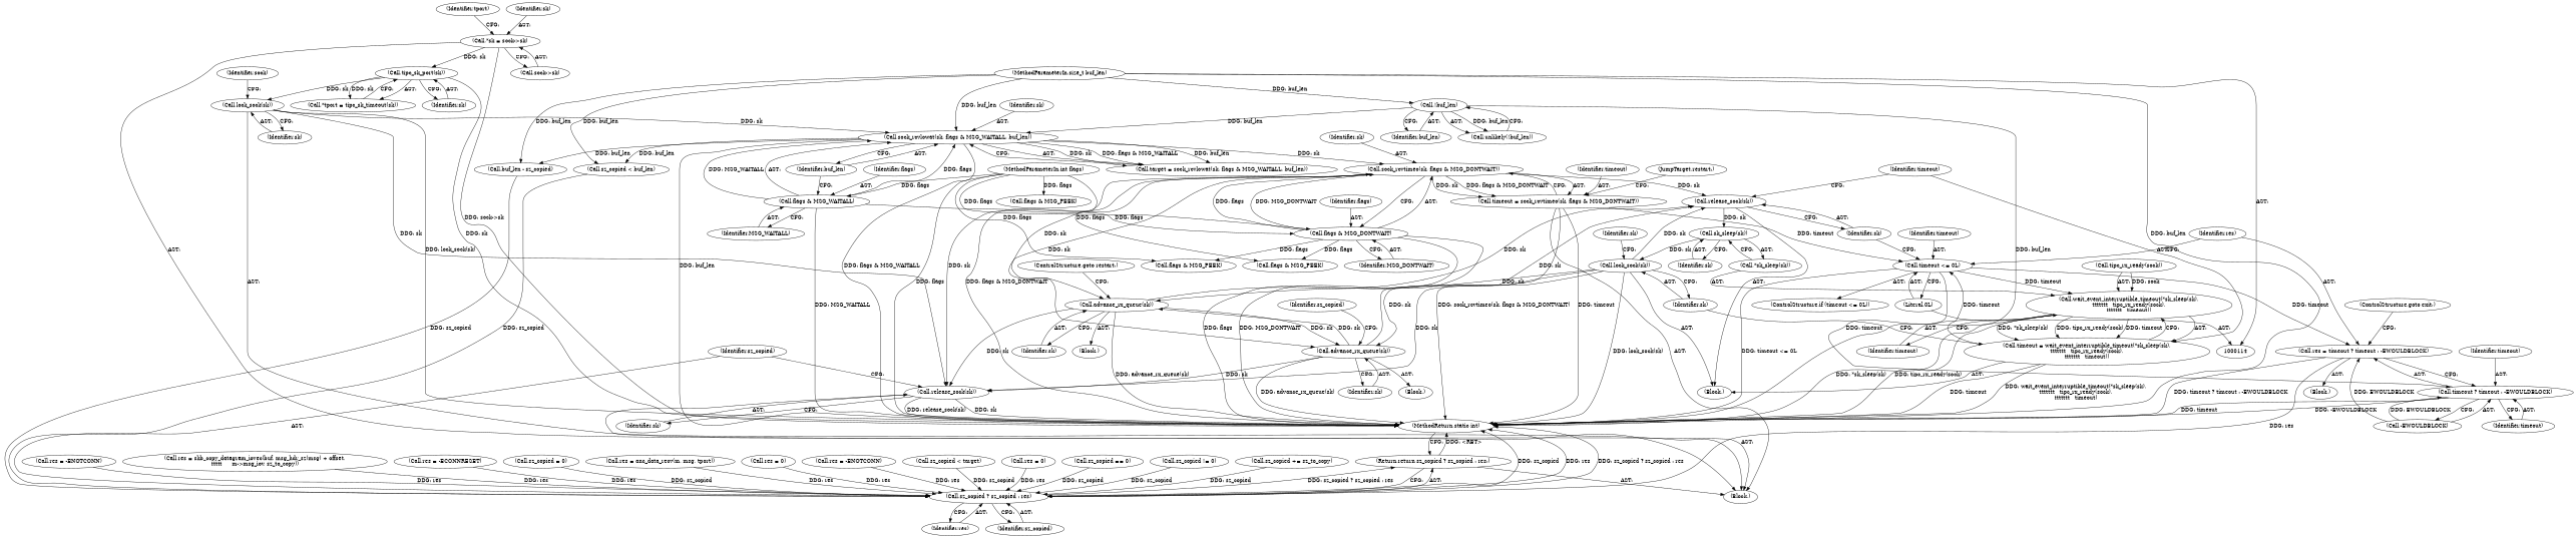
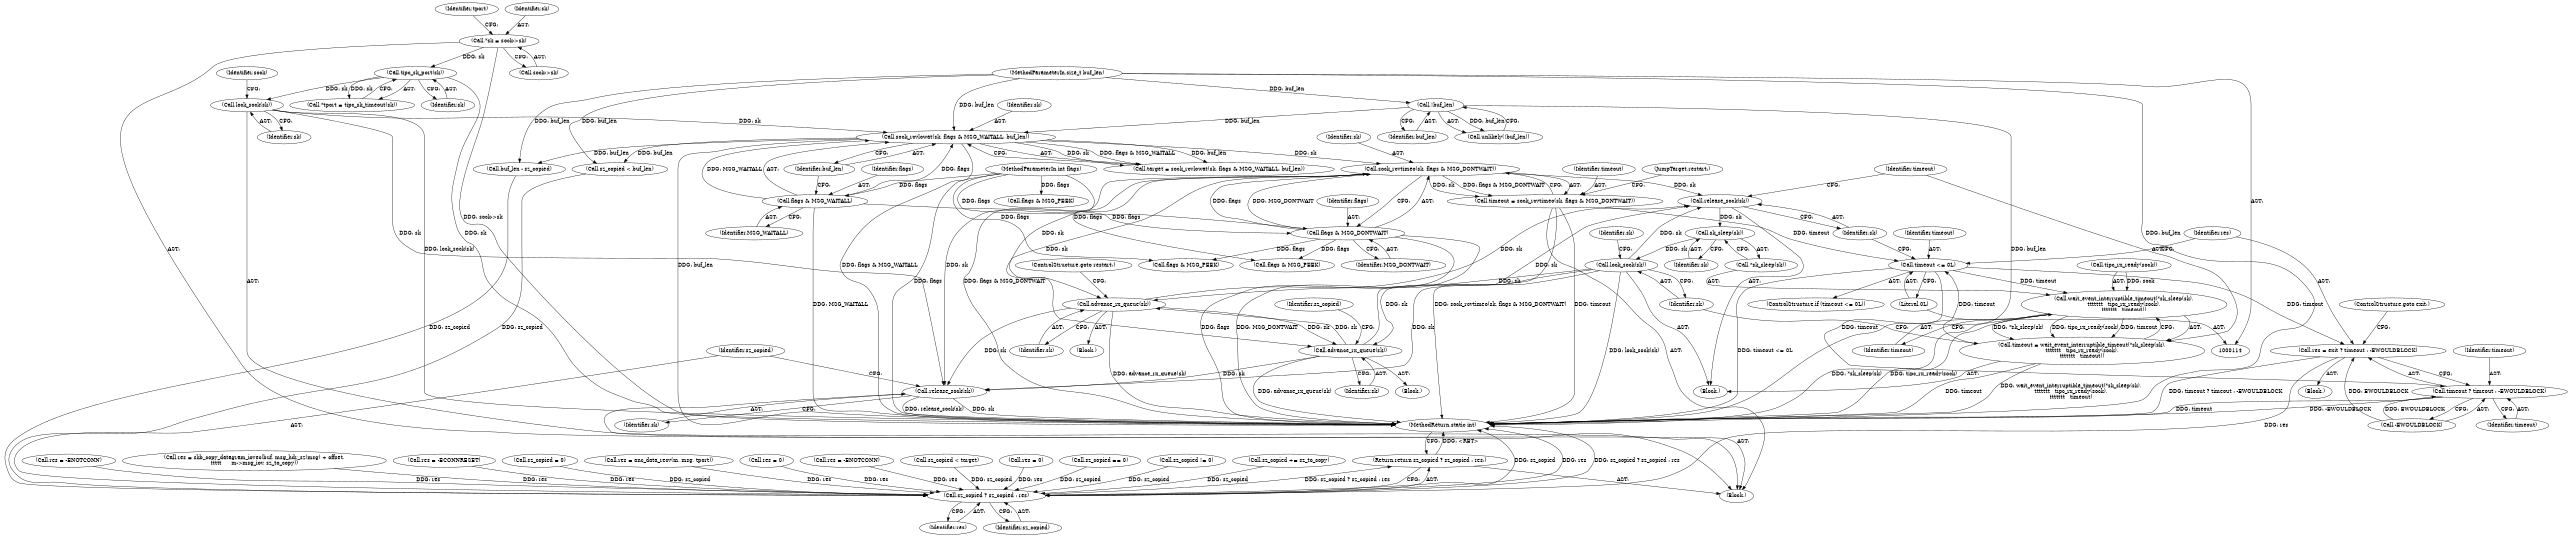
  digraph {
    n1 [label="(Call,sock_rcvtimeo(sk, flags & MSG_DONTWAIT))"]
    n2 [label="(Call,flags & MSG_DONTWAIT)"]
    n3 [label="(Call,timeout = sock_rcvtimeo(sk, flags & MSG_DONTWAIT))"]
    n4 [label="(Call,release_sock(sk))"]
    n5 [label="(Call,advance_rx_queue(sk))"]
    n6 [label="(Call,advance_rx_queue(sk))"]
    n7 [label="(Call,release_sock(sk))"]
    n8 [label="(MethodReturn,static int)"]
    n9 [label="(Call,flags & MSG_PEEK)"]
    n10 [label="(Call,flags & MSG_PEEK)"]
    n11 [label="(Identifier,MSG_DONTWAIT)"]
    n12 [label="(Block,)"]
    n13 [label="(Call,timeout <= 0L)"]
    n14 [label="(Block,)"]
    n15 [label="(Call,sk_sleep(sk))"]
    n16 [label="(Identifier,sk)"]
    n17 [label="(Identifier,sk)"]
    n18 [label="(Block,)"]
    n19 [label="(Identifier,sk)"]
    n20 [label="(Block,)"]
    n21 [label="(Identifier,sk)"]
    n22 [label="(Return,return sz_copied ? sz_copied : res;)"]
    n23 [label="(Call,sock_rcvlowat(sk, flags & MSG_WAITALL, buf_len))"]
    n24 [label="(Call,target = sock_rcvlowat(sk, flags & MSG_WAITALL, buf_len))"]
    n25 [label="(Call,buf_len - sz_copied)"]
    n26 [label="(Call,sz_copied < buf_len)"]
    n27 [label="(Identifier,buf_len)"]
    n28 [label="(Call,sz_copied ? sz_copied : res)"]
    n29 [label="(Call,flags & MSG_WAITALL)"]
    n30 [label="(Call,lock_sock(sk))"]
    n31 [label="(Identifier,sk)"]
    n32 [label="(Call,tipc_sk_port(sk))"]
    n33 [label="(Call,*tport = tipc_sk_timeout(sk))"]
    n34 [label="(Identifier,sk)"]
    n35 [label="(Call,*sk = sock->sk)"]
    n36 [label="(Call,sock->sk)"]
    n37 [label="(Identifier,MSG_WAITALL)"]
    n38 [label="(MethodParameterIn,int flags)"]
    n39 [label="(Call,flags & MSG_PEEK)"]
    n40 [label="(Call,!buf_len)"]
    n41 [label="(Call,unlikely(!buf_len))"]
    n42 [label="(Identifier,buf_len)"]
    n43 [label="(MethodParameterIn,size_t buf_len)"]
    1000114
-   n45 [label="(Call,res = timeout ? timeout : -EWOULDBLOCK)"]
+   n45 [label="(Call,res = exit ? timeout : -EWOULDBLOCK)"]
    n46 [label="(Call,timeout ? timeout : -EWOULDBLOCK)"]
    n47 [label="(Call,wait_event_interruptible_timeout(*sk_sleep(sk),\n\t\t\t\t\t\t\t   tipc_rx_ready(sock),\n\t\t\t\t\t\t\t   timeout))"]
    n48 [label="(Literal,0L)"]
    n49 [label="(ControlStructure,if (timeout <= 0L))"]
    n50 [label="(Block,)"]
    n51 [label="(Call,-EWOULDBLOCK)"]
    n52 [label="(Identifier,timeout)"]
    n53 [label="(Call,timeout = wait_event_interruptible_timeout(*sk_sleep(sk),\n\t\t\t\t\t\t\t   tipc_rx_ready(sock),\n\t\t\t\t\t\t\t   timeout))"]
    n54 [label="(Identifier,timeout)"]
    n55 [label="(Identifier,res)"]
    n56 [label="(Identifier,sz_copied)"]
    n57 [label="(Call,lock_sock(sk))"]
    n58 [label="(Identifier,sk)"]
    n59 [label="(Call,*sk_sleep(sk))"]
    n60 [label="(Identifier,sk)"]
    n61 [label="(Call,res = -ENOTCONN)"]
    n62 [label="(Identifier,timeout)"]
    n63 [label="(Call,res = skb_copy_datagram_iovec(buf, msg_hdr_sz(msg) + offset,\n\t\t\t\t\t      m->msg_iov, sz_to_copy))"]
    n64 [label="(Identifier,timeout)"]
    n65 [label="(ControlStructure,goto restart;)"]
    n66 [label="(Call,res = -ECONNRESET)"]
    n67 [label="(Call,sz_copied = 0)"]
    n68 [label="(Call,res = anc_data_recv(m, msg, tport))"]
    n69 [label="(Identifier,res)"]
    n70 [label="(Identifier,sz_copied)"]
    n71 [label="(Identifier,sk)"]
    n72 [label="(Identifier,tport)"]
    n73 [label="(Identifier,sk)"]
    n74 [label="(Call,res = 0)"]
    n75 [label="(Identifier,sk)"]
    n76 [label="(Identifier,timeout)"]
    n77 [label="(Identifier,timeout)"]
    n78 [label="(Identifier,sk)"]
    n79 [label="(Call,res = -ENOTCONN)"]
    n80 [label="(Call,sz_copied < target)"]
    n81 [label="(Identifier,flags)"]
    n82 [label="(Identifier,sz_copied)"]
    n83 [label="(ControlStructure,goto exit;)"]
    n84 [label="(Identifier,sock)"]
    n85 [label="(Identifier,flags)"]
    n86 [label="(Call,res = 0)"]
    n87 [label="(JumpTarget,restart:)"]
    n88 [label="(Call,tipc_rx_ready(sock))"]
    n89 [label="(Call,sz_copied == 0)"]
    n90 [label="(Call,sz_copied != 0)"]
    n91 [label="(Call,sz_copied += sz_to_copy)"]
    n1 -> n2 [label="CFG: "]
    n1 -> n3 [label="AST: "]
    n1 -> n3 [label="DDG: sk"]
    n1 -> n3 [label="DDG: flags & MSG_DONTWAIT"]
    n1 -> n4 [label="DDG: sk"]
    n1 -> n5 [label="DDG: sk"]
    n1 -> n6 [label="DDG: sk"]
    n1 -> n7 [label="DDG: sk"]
    n1 -> n8 [label="DDG: flags & MSG_DONTWAIT"]
    n2 -> n1 [label="AST: "]
    n2 -> n1 [label="DDG: flags"]
    n2 -> n1 [label="DDG: MSG_DONTWAIT"]
    n2 -> n8 [label="DDG: flags"]
    n2 -> n8 [label="DDG: MSG_DONTWAIT"]
    n2 -> n9 [label="DDG: flags"]
    n2 -> n10 [label="DDG: flags"]
    n2 -> n11 [label="CFG: "]
    n3 -> n1 [label="CFG: "]
    n3 -> n8 [label="DDG: timeout"]
    n3 -> n8 [label="DDG: sock_rcvtimeo(sk, flags & MSG_DONTWAIT)"]
    n3 -> n12 [label="AST: "]
    n3 -> n13 [label="DDG: timeout"]
    n4 -> n14 [label="AST: "]
    n4 -> n15 [label="DDG: sk"]
    n4 -> n16 [label="CFG: "]
    n5 -> n4 [label="DDG: sk"]
    n5 -> n6 [label="DDG: sk"]
    n5 -> n7 [label="DDG: sk"]
    n5 -> n8 [label="DDG: advance_rx_queue(sk)"]
    n5 -> n17 [label="CFG: "]
    n5 -> n18 [label="AST: "]
    n6 -> n4 [label="DDG: sk"]
    n6 -> n5 [label="DDG: sk"]
    n6 -> n7 [label="DDG: sk"]
    n6 -> n8 [label="DDG: advance_rx_queue(sk)"]
    n6 -> n19 [label="CFG: "]
    n6 -> n20 [label="AST: "]
    n7 -> n8 [label="DDG: release_sock(sk)"]
    n7 -> n8 [label="DDG: sk"]
    n7 -> n12 [label="AST: "]
    n7 -> n21 [label="CFG: "]
    n8 -> n22 [label="CFG: "]
    n11 -> n2 [label="AST: "]
    n13 -> n8 [label="DDG: timeout <= 0L"]
    n13 -> n45 [label="DDG: timeout"]
    n13 -> n46 [label="DDG: timeout"]
    n13 -> n47 [label="DDG: timeout"]
    n13 -> n48 [label="CFG: "]
    n13 -> n49 [label="AST: "]
    n15 -> n57 [label="DDG: sk"]
    n15 -> n58 [label="CFG: "]
    n15 -> n59 [label="AST: "]
    n16 -> n4 [label="AST: "]
    n16 -> n13 [label="CFG: "]
    n17 -> n5 [label="AST: "]
    n19 -> n6 [label="AST: "]
    n21 -> n7 [label="AST: "]
    n22 -> n8 [label="DDG: <RET>"]
    n22 -> n12 [label="AST: "]
    n22 -> n28 [label="CFG: "]
    n23 -> n1 [label="DDG: sk"]
    n23 -> n8 [label="DDG: buf_len"]
    n23 -> n8 [label="DDG: flags & MSG_WAITALL"]
    n23 -> n24 [label="AST: "]
    n23 -> n24 [label="DDG: sk"]
    n23 -> n24 [label="DDG: flags & MSG_WAITALL"]
    n23 -> n24 [label="DDG: buf_len"]
    n23 -> n25 [label="DDG: buf_len"]
    n23 -> n26 [label="DDG: buf_len"]
    n23 -> n27 [label="CFG: "]
    n24 -> n23 [label="CFG: "]
    n25 -> n28 [label="DDG: sz_copied"]
    n26 -> n28 [label="DDG: sz_copied"]
    n27 -> n23 [label="AST: "]
    n27 -> n29 [label="CFG: "]
    n28 -> n8 [label="DDG: sz_copied"]
    n28 -> n8 [label="DDG: res"]
    n28 -> n8 [label="DDG: sz_copied ? sz_copied : res"]
    n28 -> n22 [label="AST: "]
    n28 -> n22 [label="DDG: sz_copied ? sz_copied : res"]
    n28 -> n55 [label="CFG: "]
    n28 -> n56 [label="CFG: "]
    n29 -> n2 [label="DDG: flags"]
    n29 -> n8 [label="DDG: MSG_WAITALL"]
    n29 -> n23 [label="AST: "]
    n29 -> n23 [label="DDG: flags"]
    n29 -> n23 [label="DDG: MSG_WAITALL"]
    n29 -> n37 [label="CFG: "]
    n30 -> n7 [label="DDG: sk"]
    n30 -> n8 [label="DDG: lock_sock(sk)"]
    n30 -> n12 [label="AST: "]
    n30 -> n23 [label="DDG: sk"]
    n30 -> n31 [label="CFG: "]
    n31 -> n30 [label="AST: "]
    n32 -> n8 [label="DDG: sk"]
    n32 -> n30 [label="DDG: sk"]
    n32 -> n33 [label="AST: "]
    n32 -> n33 [label="DDG: sk"]
    n32 -> n34 [label="CFG: "]
    n33 -> n32 [label="CFG: "]
    n34 -> n32 [label="AST: "]
    n35 -> n8 [label="DDG: sock->sk"]
    n35 -> n12 [label="AST: "]
    n35 -> n32 [label="DDG: sk"]
    n35 -> n36 [label="CFG: "]
    n36 -> n35 [label="AST: "]
    n37 -> n29 [label="AST: "]
    n38 -> n2 [label="DDG: flags"]
    n38 -> n8 [label="DDG: flags"]
    n38 -> n9 [label="DDG: flags"]
    n38 -> n10 [label="DDG: flags"]
    n38 -> n29 [label="DDG: flags"]
    n38 -> n39 [label="DDG: flags"]
    n40 -> n8 [label="DDG: buf_len"]
    n40 -> n23 [label="DDG: buf_len"]
    n40 -> n41 [label="AST: "]
    n40 -> n41 [label="DDG: buf_len"]
    n40 -> n42 [label="CFG: "]
    n41 -> n40 [label="CFG: "]
    n42 -> n40 [label="AST: "]
    n43 -> n8 [label="DDG: buf_len"]
    n43 -> n23 [label="DDG: buf_len"]
    n43 -> n25 [label="DDG: buf_len"]
    n43 -> n26 [label="DDG: buf_len"]
    n43 -> n40 [label="DDG: buf_len"]
    n43 -> 1000114 [label="AST: "]
    n45 -> n8 [label="DDG: timeout ? timeout : -EWOULDBLOCK"]
    n45 -> n28 [label="DDG: res"]
    n45 -> n46 [label="CFG: "]
    n45 -> n50 [label="AST: "]
    n46 -> n8 [label="DDG: timeout"]
    n46 -> n8 [label="DDG: -EWOULDBLOCK"]
    n46 -> n45 [label="AST: "]
    n46 -> n51 [label="CFG: "]
    n46 -> n52 [label="CFG: "]
    n47 -> n8 [label="DDG: tipc_rx_ready(sock)"]
    n47 -> n8 [label="DDG: *sk_sleep(sk)"]
    n47 -> n53 [label="AST: "]
    n47 -> n53 [label="DDG: *sk_sleep(sk)"]
    n47 -> n53 [label="DDG: tipc_rx_ready(sock)"]
    n47 -> n53 [label="DDG: timeout"]
    n47 -> n54 [label="CFG: "]
    n48 -> n13 [label="AST: "]
    n48 -> 1000114 [label="AST: "]
    n51 -> n45 [label="DDG: EWOULDBLOCK"]
    n51 -> n46 [label="AST: "]
    n51 -> n46 [label="DDG: EWOULDBLOCK"]
    n52 -> n46 [label="AST: "]
    n53 -> n8 [label="DDG: wait_event_interruptible_timeout(*sk_sleep(sk),\n\t\t\t\t\t\t\t   tipc_rx_ready(sock),\n\t\t\t\t\t\t\t   timeout)"]
    n53 -> n8 [label="DDG: timeout"]
    n53 -> n13 [label="DDG: timeout"]
    n53 -> n14 [label="AST: "]
    n53 -> n47 [label="CFG: "]
    n54 -> n47 [label="AST: "]
    n55 -> n28 [label="AST: "]
    n56 -> n28 [label="AST: "]
    n57 -> n4 [label="DDG: sk"]
    n57 -> n5 [label="DDG: sk"]
    n57 -> n6 [label="DDG: sk"]
    n57 -> n7 [label="DDG: sk"]
    n57 -> n8 [label="DDG: lock_sock(sk)"]
    n57 -> n14 [label="AST: "]
    n57 -> n60 [label="CFG: "]
    n58 -> n15 [label="AST: "]
    n59 -> n15 [label="CFG: "]
    n59 -> n47 [label="AST: "]
    n60 -> n53 [label="CFG: "]
    n60 -> n57 [label="AST: "]
    n61 -> n28 [label="DDG: res"]
    n62 -> n4 [label="CFG: "]
    n62 -> n53 [label="AST: "]
    n63 -> n28 [label="DDG: res"]
    n64 -> n46 [label="AST: "]
    n65 -> n5 [label="CFG: "]
    n66 -> n28 [label="DDG: res"]
    n67 -> n28 [label="DDG: sz_copied"]
    n68 -> n28 [label="DDG: res"]
    n69 -> n13 [label="CFG: "]
    n69 -> n45 [label="AST: "]
    n70 -> n7 [label="CFG: "]
    n70 -> n28 [label="AST: "]
    n71 -> n57 [label="CFG: "]
    n72 -> n35 [label="CFG: "]
    n73 -> n35 [label="AST: "]
    n74 -> n28 [label="DDG: res"]
    n75 -> n1 [label="AST: "]
    n76 -> n3 [label="AST: "]
    n77 -> n13 [label="AST: "]
    n78 -> n23 [label="AST: "]
    n79 -> n28 [label="DDG: res"]
    n80 -> n28 [label="DDG: sz_copied"]
    n81 -> n29 [label="AST: "]
    n82 -> n6 [label="CFG: "]
    n83 -> n45 [label="CFG: "]
    n84 -> n30 [label="CFG: "]
    n85 -> n2 [label="AST: "]
    n86 -> n28 [label="DDG: res"]
    n87 -> n3 [label="CFG: "]
    n88 -> n47 [label="AST: "]
    n88 -> n47 [label="DDG: sock"]
    n89 -> n28 [label="DDG: sz_copied"]
    n90 -> n28 [label="DDG: sz_copied"]
    n91 -> n28 [label="DDG: sz_copied"]
  }
